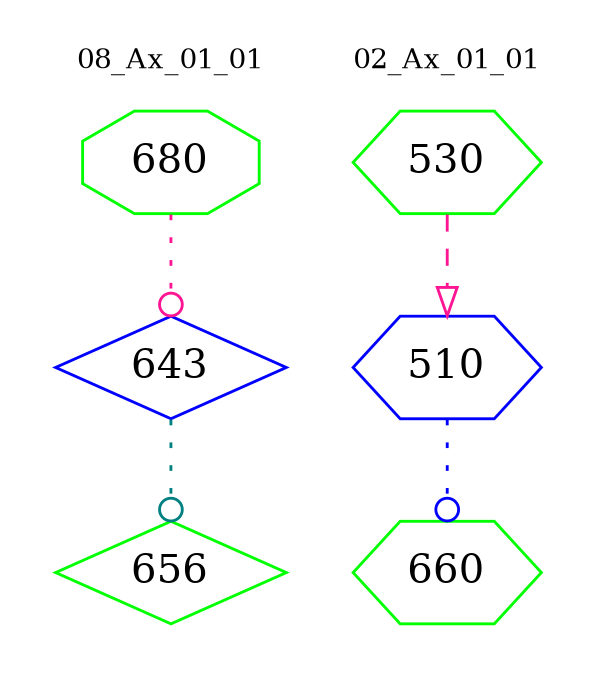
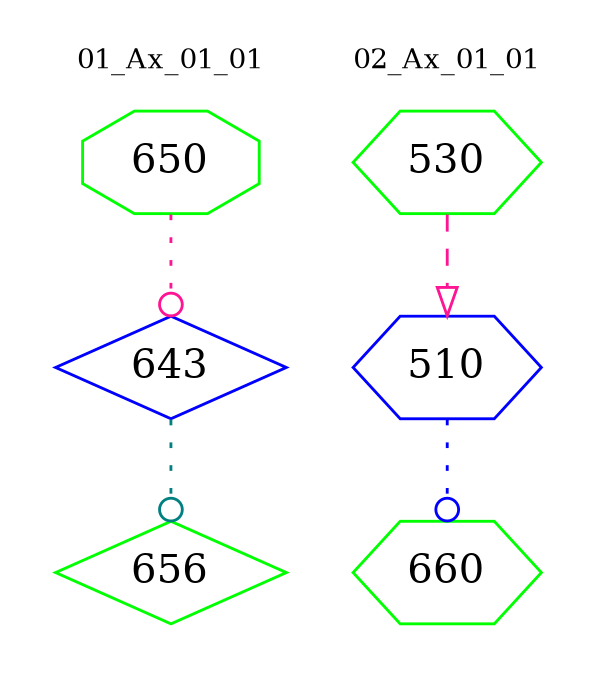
  digraph {
    node [color=green shape=hexagon]
    edge [arrowhead=odot color=deeppink style=dotted]
-   n1 [label=680 shape=octagon]
+   n1 [label=650 shape=octagon]
    n2 [color=blue label=643 shape=diamond]
    n3 [label=656 shape=diamond]
    n4 [label=530]
    n5 [color=blue label=510]
    n6 [label=660]
    subgraph cluster_1 {
      color=white
      fontsize=10
-     label="08_Ax_01_01"
+     label="01_Ax_01_01"
      n1
      n2
      n3
    }
    subgraph cluster_2 {
      color=white
      fontsize=10
      label="02_Ax_01_01"
      n4
      n5
      n6
    }
    n1 -> n2
    n2 -> n3 [color=teal]
    n4 -> n5 [arrowhead=onormal style=dashed]
    n5 -> n6 [color=blue]
  }
